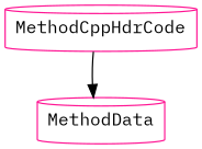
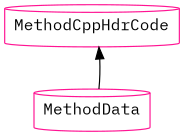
  digraph {
    fontname="IBM Plex Mono"
    node [color=deeppink shape=cylinder fontname="IBM Plex Mono"]
    n1 [label=MethodCppHdrCode]
    MethodData
-   n1 -> MethodData [fontname="IBM Plex Mono"]
+   MethodData -> n1 [fontname="IBM Plex Mono"]
  }
